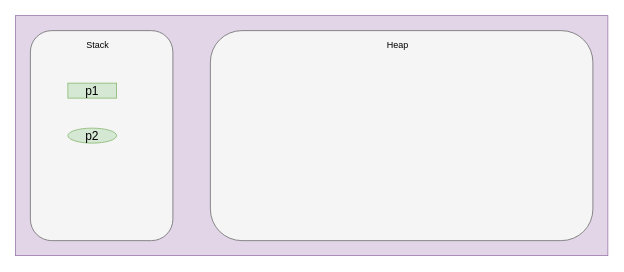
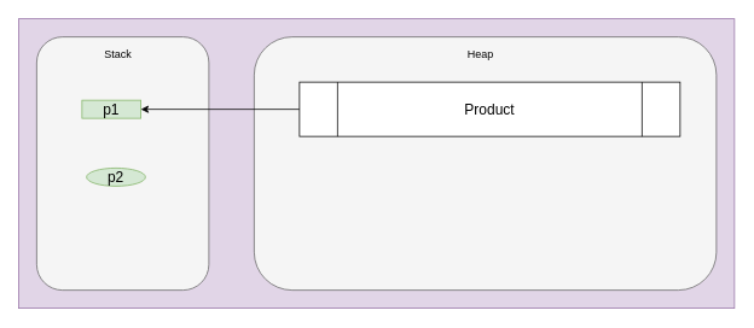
  <mxCell id="0" />
  <mxCell id="1" parent="0" />
  <mxCell id="2" value="" style="rounded=0;whiteSpace=wrap;html=1;fillColor=#e1d5e7;strokeColor=#9673a6;" parent="1" vertex="1"><mxGeometry x="20" y="20" width="790" height="320" as="geometry" /></mxCell>
  <mxCell id="3" value="" style="rounded=1;whiteSpace=wrap;html=1;fillColor=#f5f5f5;strokeColor=#666666;fontColor=#333333;" parent="1" vertex="1"><mxGeometry x="40" y="40" width="190" height="280" as="geometry" /></mxCell>
  <mxCell id="4" value="" style="rounded=1;whiteSpace=wrap;html=1;fillColor=#f5f5f5;strokeColor=#666666;fontColor=#333333;" parent="1" vertex="1"><mxGeometry x="280" y="40" width="510" height="280" as="geometry" /></mxCell>
  <mxCell id="5" value="Stack" style="text;html=1;strokeColor=none;fillColor=none;align=center;verticalAlign=middle;whiteSpace=wrap;rounded=0;" parent="1" vertex="1"><mxGeometry x="110" y="50" width="40" height="20" as="geometry" /></mxCell>
  <mxCell id="6" value="Heap" style="text;html=1;strokeColor=none;fillColor=none;align=center;verticalAlign=middle;whiteSpace=wrap;rounded=0;" parent="1" vertex="1"><mxGeometry x="510" y="50" width="40" height="20" as="geometry" /></mxCell>
+ <mxCell id="7" style="edgeStyle=orthogonalEdgeStyle;rounded=0;orthogonalLoop=1;jettySize=auto;html=1;" parent="1" source="8" target="9" edge="1"><mxGeometry relative="1" as="geometry" /></mxCell>
+ <mxCell id="8" value="Product&lt;br&gt;" style="shape=process;whiteSpace=wrap;html=1;backgroundOutline=1;fontSize=16;" parent="1" vertex="1"><mxGeometry x="330" y="90" width="420" height="60" as="geometry" /></mxCell>
  <mxCell id="9" value="p1&lt;br&gt;" style="whiteSpace=wrap;html=1;fontSize=16;fillColor=#d5e8d4;strokeColor=#82b366;rounded=0;" parent="1" vertex="1"><mxGeometry x="90" y="110" width="65" height="20" as="geometry" /></mxCell>
- <mxCell id="10" value="p2" style="ellipse;whiteSpace=wrap;html=1;fontSize=16;fillColor=#d5e8d4;strokeColor=#82b366;" parent="1" vertex="1"><mxGeometry x="90" y="170" width="65" height="20" as="geometry" /></mxCell>
+ <mxCell id="10" value="p2" style="ellipse;whiteSpace=wrap;html=1;fontSize=16;fillColor=#d5e8d4;strokeColor=#82b366;" parent="1" vertex="1"><mxGeometry x="95" y="185" width="65" height="20" as="geometry" /></mxCell>
